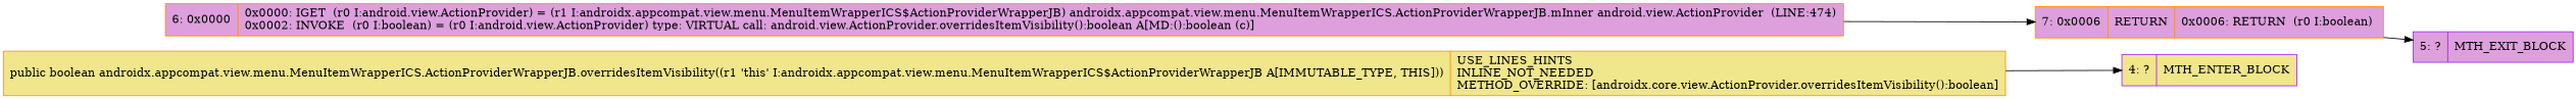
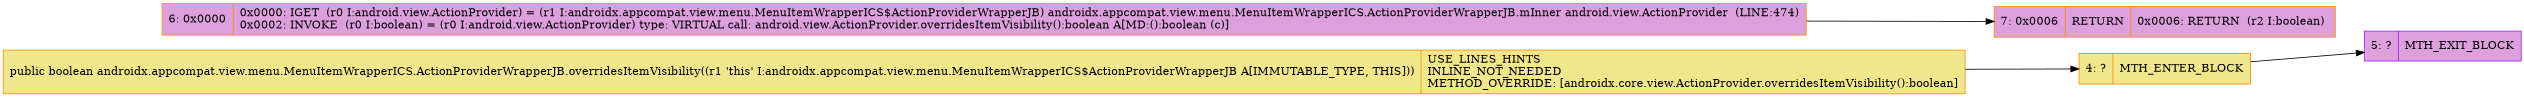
  digraph {
    rankdir=LR
    node [color=darkorange fillcolor=plum shape=record style=filled]
-   n1 [color=purple fillcolor=khaki label="{4\:\ ?|MTH_ENTER_BLOCK\l}"]
+   n1 [fillcolor=khaki label="{4\:\ ?|MTH_ENTER_BLOCK\l}"]
    n2 [label="{6\:\ 0x0000|0x0000: IGET  (r0 I:android.view.ActionProvider) = (r1 I:androidx.appcompat.view.menu.MenuItemWrapperICS$ActionProviderWrapperJB) androidx.appcompat.view.menu.MenuItemWrapperICS.ActionProviderWrapperJB.mInner android.view.ActionProvider  (LINE:474)\l0x0002: INVOKE  (r0 I:boolean) = (r0 I:android.view.ActionProvider) type: VIRTUAL call: android.view.ActionProvider.overridesItemVisibility():boolean A[MD:():boolean (c)]\l}"]
-   n3 [label="{7\:\ 0x0006|RETURN\l|0x0006: RETURN  (r0 I:boolean) \l}"]
+   n3 [label="{7\:\ 0x0006|RETURN\l|0x0006: RETURN  (r2 I:boolean) \l}"]
    n4 [color=purple label="{5\:\ ?|MTH_EXIT_BLOCK\l}"]
    n5 [fillcolor=khaki label="{public boolean androidx.appcompat.view.menu.MenuItemWrapperICS.ActionProviderWrapperJB.overridesItemVisibility((r1 'this' I:androidx.appcompat.view.menu.MenuItemWrapperICS$ActionProviderWrapperJB A[IMMUTABLE_TYPE, THIS]))  | USE_LINES_HINTS\lINLINE_NOT_NEEDED\lMETHOD_OVERRIDE: [androidx.core.view.ActionProvider.overridesItemVisibility():boolean]\l}"]
    n2 -> n3
-   n3 -> n4
+   n1 -> n4
    n5 -> n1
  }
